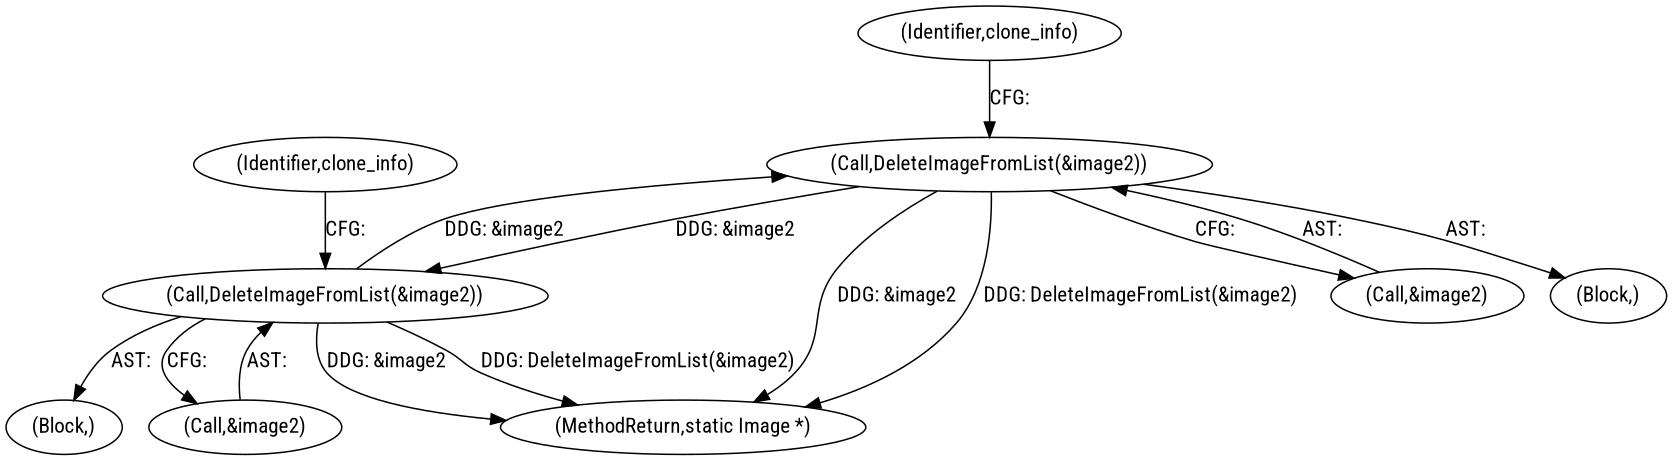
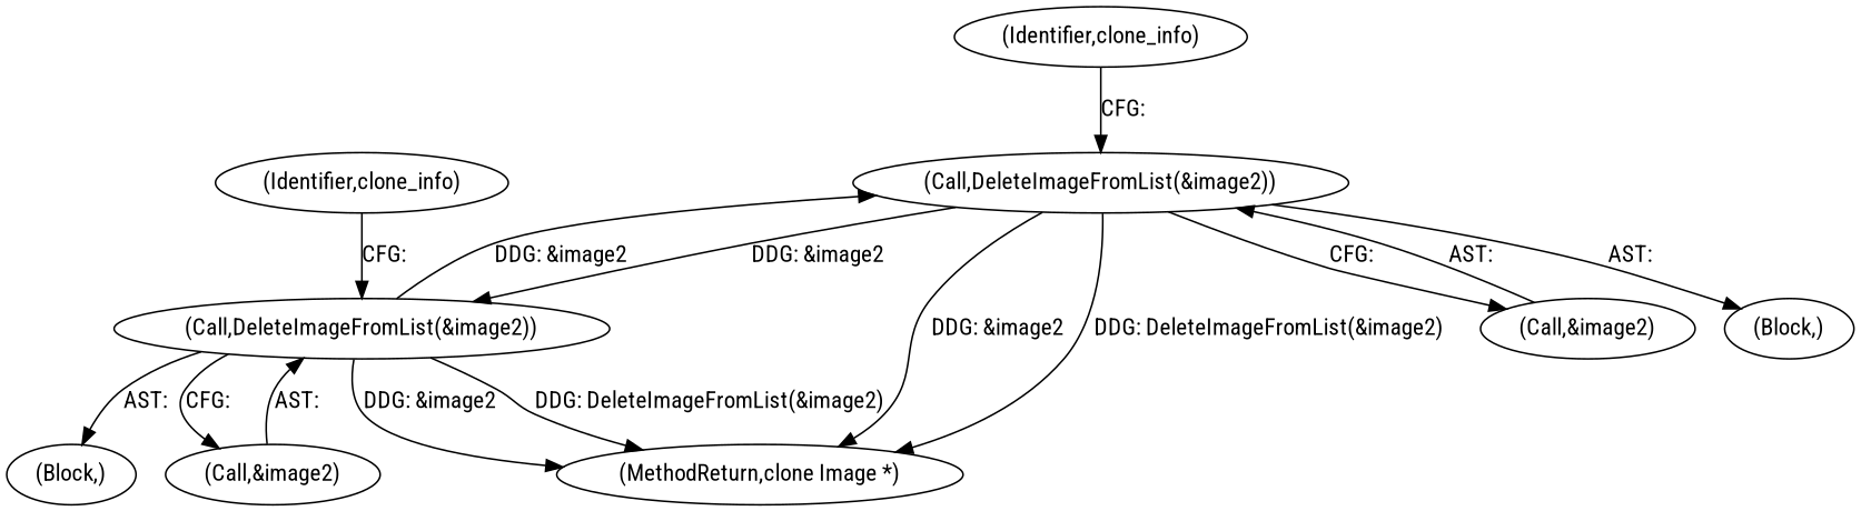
  digraph {
    fontname="Roboto Condensed"
    node [fontname="Roboto Condensed"]
    edge [fontname="Roboto Condensed"]
    n1 [label="(Call,DeleteImageFromList(&image2))"]
    n2 [label="(Call,DeleteImageFromList(&image2))"]
-   n3 [label="(MethodReturn,static Image *)"]
+   n3 [label="(MethodReturn,clone Image *)"]
    n4 [label="(Call,&image2)"]
    n5 [label="(Block,)"]
    n6 [label="(Block,)"]
    n7 [label="(Call,&image2)"]
    n8 [label="(Identifier,clone_info)"]
    n9 [label="(Identifier,clone_info)"]
    n1 -> n2 [label="DDG: &image2"]
    n1 -> n3 [label="DDG: &image2"]
    n1 -> n3 [label="DDG: DeleteImageFromList(&image2)"]
    n1 -> n4 [label="CFG: "]
    n1 -> n5 [label="AST: "]
    n2 -> n1 [label="DDG: &image2"]
    n2 -> n3 [label="DDG: &image2"]
    n2 -> n3 [label="DDG: DeleteImageFromList(&image2)"]
    n2 -> n6 [label="AST: "]
    n2 -> n7 [label="CFG: "]
    n4 -> n1 [label="AST: "]
    n7 -> n2 [label="AST: "]
    n8 -> n1 [label="CFG: "]
    n9 -> n2 [label="CFG: "]
  }
